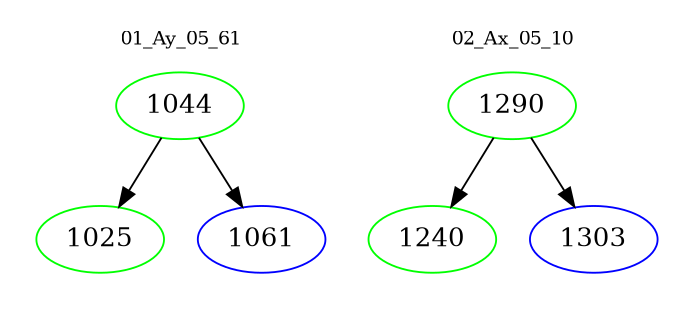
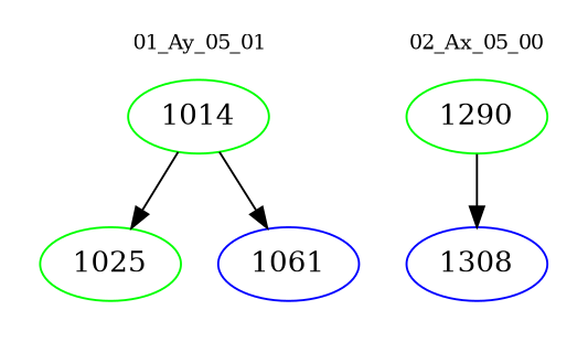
  digraph {
    node [color=green]
    edge [color=black]
-   n1 [label=1044]
+   n1 [label=1014]
    n2 [label=1025]
    n3 [color=blue label=1061]
    n4 [label=1290]
-   n5 [label=1240]
-   n6 [color=blue label=1303]
+   n6 [color=blue label=1308]
    subgraph cluster_1 {
      color=white
      fontsize=10
-     label="01_Ay_05_61"
+     label="01_Ay_05_01"
      n1
      n2
      n3
    }
    subgraph cluster_2 {
      color=white
      fontsize=10
-     label="02_Ax_05_10"
+     label="02_Ax_05_00"
      n4
-     n5
      n6
    }
    n1 -> n2
    n1 -> n3
-   n4 -> n5
    n4 -> n6
  }
